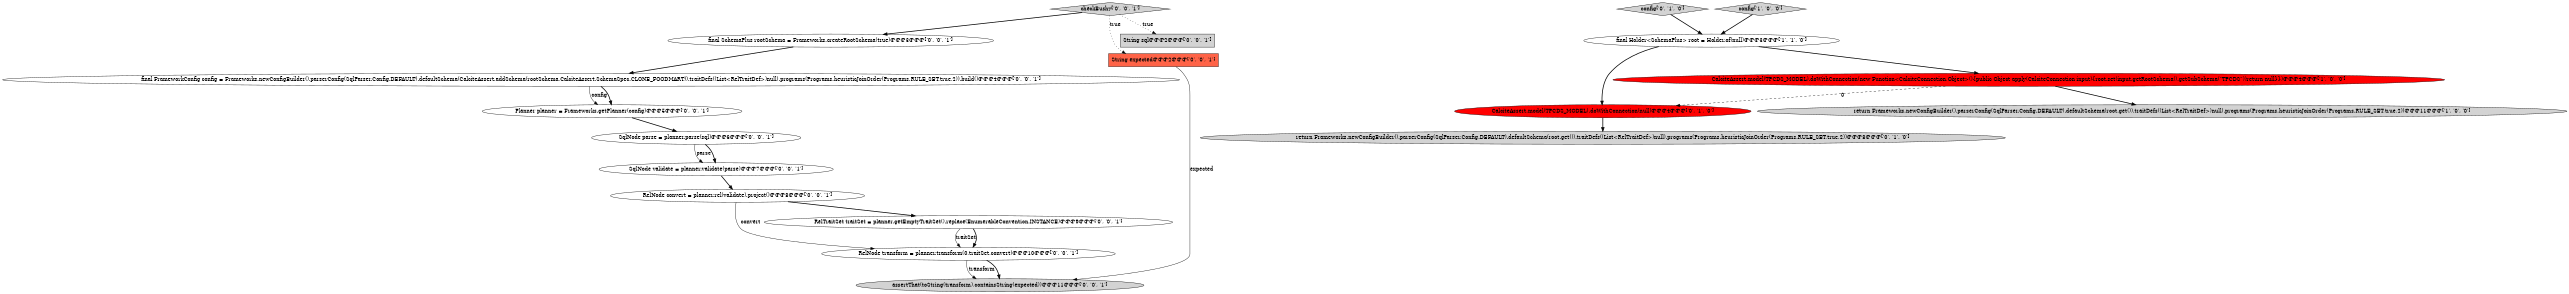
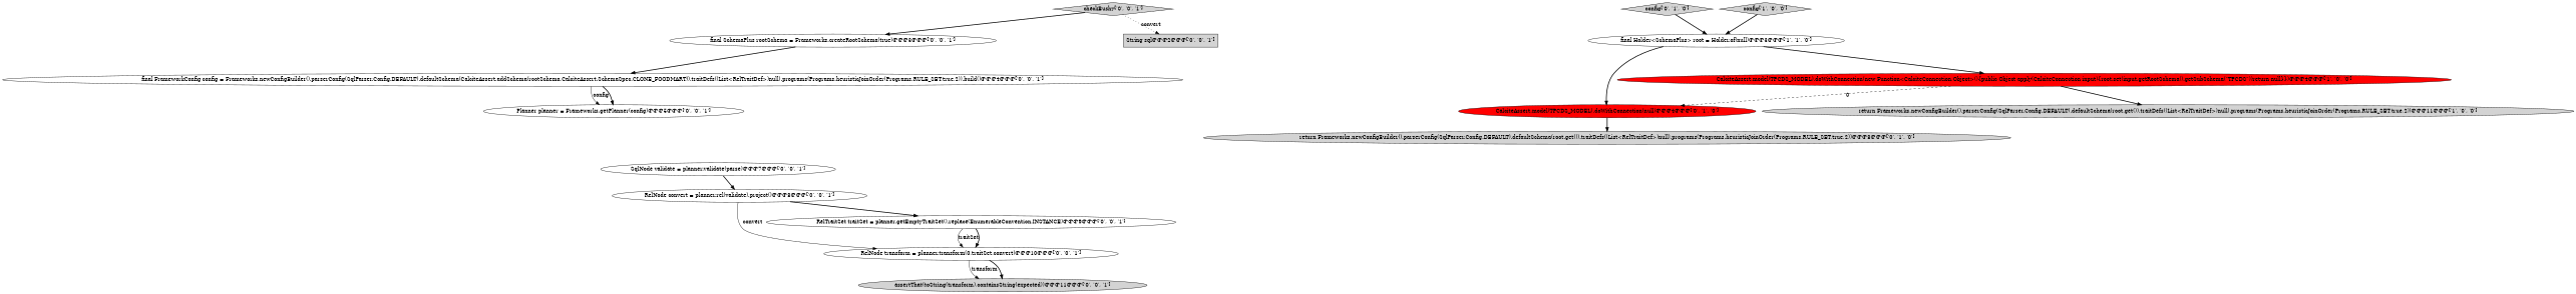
  digraph {
    node [fillcolor=white shape=ellipse style=filled]
    edge [style=bold]
    n1 [label="RelNode transform = planner.transform(0,traitSet,convert)@@@10@@@['0', '0', '1']"]
    n2 [fillcolor=lightgray label="assertThat(toString(transform),containsString(expected))@@@11@@@['0', '0', '1']"]
    n3 [fillcolor=red label="CalciteAssert.model(TPCDS_MODEL).doWithConnection(null)@@@4@@@['0', '1', '0']"]
    n4 [fillcolor=lightgray label="return Frameworks.newConfigBuilder().parserConfig(SqlParser.Config.DEFAULT).defaultSchema(root.get()).traitDefs((List<RelTraitDef>)null).programs(Programs.heuristicJoinOrder(Programs.RULE_SET,true,2))@@@8@@@['0', '1', '0']"]
    n5 [label="final SchemaPlus rootSchema = Frameworks.createRootSchema(true)@@@3@@@['0', '0', '1']"]
    n6 [label="final FrameworkConfig config = Frameworks.newConfigBuilder().parserConfig(SqlParser.Config.DEFAULT).defaultSchema(CalciteAssert.addSchema(rootSchema,CalciteAssert.SchemaSpec.CLONE_FOODMART)).traitDefs((List<RelTraitDef>)null).programs(Programs.heuristicJoinOrder(Programs.RULE_SET,true,2)).build()@@@4@@@['0', '0', '1']"]
    n7 [label="Planner planner = Frameworks.getPlanner(config)@@@5@@@['0', '0', '1']"]
-   n8 [fillcolor=tomato label="String expected@@@2@@@['0', '0', '1']" shape=box]
    n9 [fillcolor=lightgray label="checkBushy['0', '0', '1']" shape=diamond]
    n10 [fillcolor=lightgray label="String sql@@@2@@@['0', '0', '1']" shape=box]
    n11 [label="SqlNode validate = planner.validate(parse)@@@7@@@['0', '0', '1']"]
    n12 [label="RelNode convert = planner.rel(validate).project()@@@8@@@['0', '0', '1']"]
    n13 [label="RelTraitSet traitSet = planner.getEmptyTraitSet().replace(EnumerableConvention.INSTANCE)@@@9@@@['0', '0', '1']"]
    n14 [fillcolor=red label="CalciteAssert.model(TPCDS_MODEL).doWithConnection(new Function<CalciteConnection,Object>(){public Object apply(CalciteConnection input){root.set(input.getRootSchema().getSubSchema(\"TPCDS\"))return null}})@@@4@@@['1', '0', '0']"]
    n15 [fillcolor=lightgray label="return Frameworks.newConfigBuilder().parserConfig(SqlParser.Config.DEFAULT).defaultSchema(root.get()).traitDefs((List<RelTraitDef>)null).programs(Programs.heuristicJoinOrder(Programs.RULE_SET,true,2))@@@11@@@['1', '0', '0']"]
    n16 [label="final Holder<SchemaPlus> root = Holder.of(null)@@@3@@@['1', '1', '0']"]
-   n17 [label="SqlNode parse = planner.parse(sql)@@@6@@@['0', '0', '1']"]
    n18 [fillcolor=lightgray label="config['0', '1', '0']" shape=diamond]
    n19 [fillcolor=lightgray label="config['1', '0', '0']" shape=diamond]
    n1 -> n2 [label=transform style=solid]
    n1 -> n2
    n3 -> n4
    n5 -> n6
    n6 -> n7 [label=config style=solid]
    n6 -> n7
-   n7 -> n17
-   n8 -> n2 [label=expected style=solid]
    n9 -> n5
-   n9 -> n8 [label=true style=dotted]
-   n9 -> n10 [label=true style=dotted]
+   n9 -> n10 [label=convert style=dotted]
    n11 -> n12
    n12 -> n1 [label=convert style=solid]
    n12 -> n13
    n13 -> n1 [label=traitSet style=solid]
    n13 -> n1
    n14 -> n3 [label=0 style=dashed]
    n14 -> n15
    n16 -> n3
    n16 -> n14
-   n17 -> n11 [label=parse style=solid]
-   n17 -> n11
    n18 -> n16
    n19 -> n16
  }
